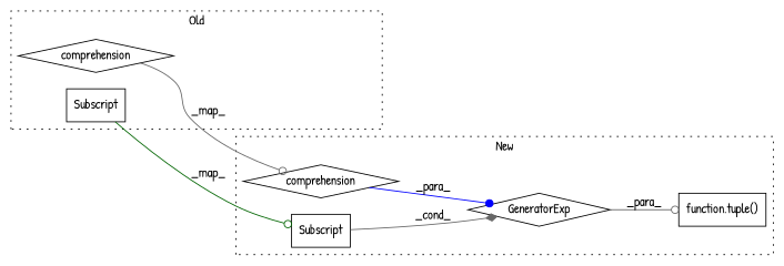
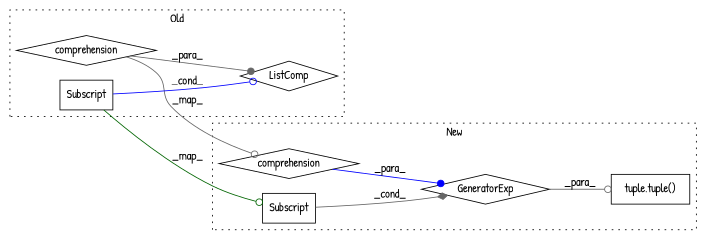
  digraph {
    fontname="Patrick Hand"
    rankdir=LR
    node [a=45 fontname="Patrick Hand" l=3 shape=diamond]
    edge [arrowhead=odot color=gray40 fontname="Patrick Hand"]
+   n1 [a=106 l=31 label=ListComp s=8026]
    n2 [label=comprehension s=8043]
    n3 [a=63 l="15,0" label=Subscript s="8027,0" shape=box]
    n4 [a=55 l=4 label=GeneratorExp s=8495]
    n5 [label=comprehension s=8511]
-   n6 [a=75 l="6,26" label="function.tuple()" s="8489,8499" shape=box]
+   n6 [a=75 l="6,26" label="tuple.tuple()" s="8489,8499" shape=box]
    n7 [a=63 l="15,0" label=Subscript s="8495,0" shape=box]
    subgraph cluster_1 {
      label=Old
      style=dotted
+     n1
      n2
      n3
    }
    subgraph cluster_2 {
      label=New
      style=dotted
      n4
      n5
      n6
      n7
    }
+   n2 -> n1 [arrowhead=dot label=_para_]
    n2 -> n5 [label=_map_]
+   n3 -> n1 [color=blue label=_cond_]
    n3 -> n7 [color=darkgreen label=_map_]
    n4 -> n6 [label=_para_]
    n5 -> n4 [arrowhead=dot color=blue label=_para_]
    n7 -> n4 [arrowhead=diamond label=_cond_]
  }
